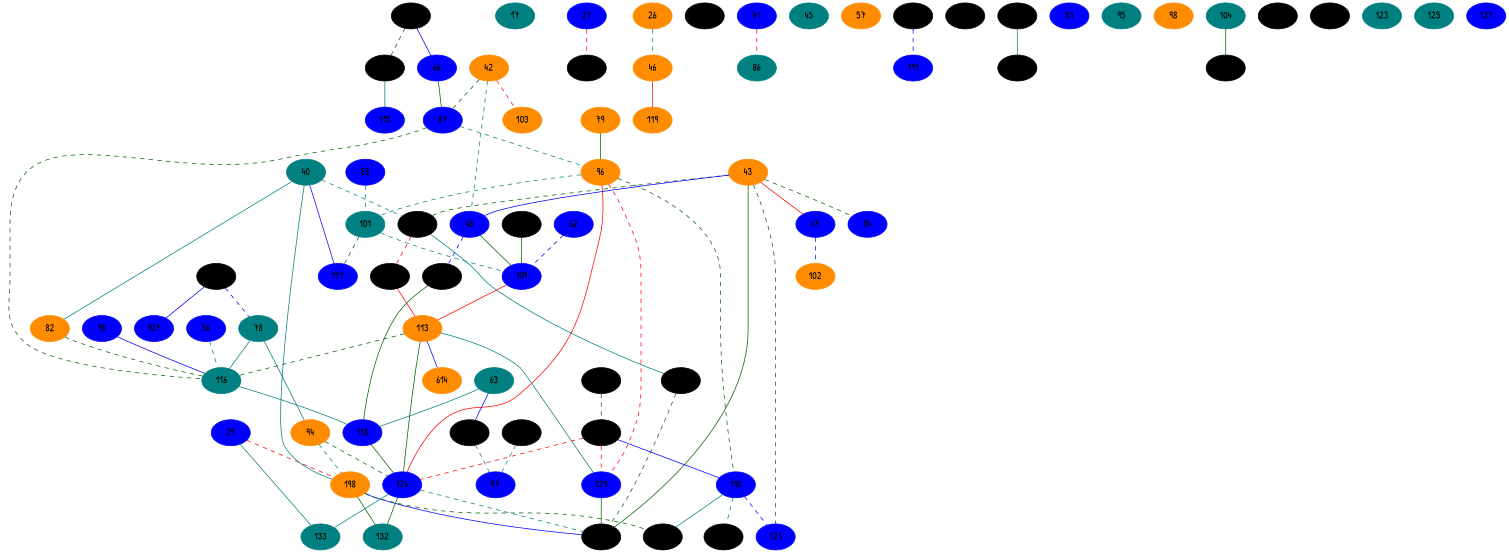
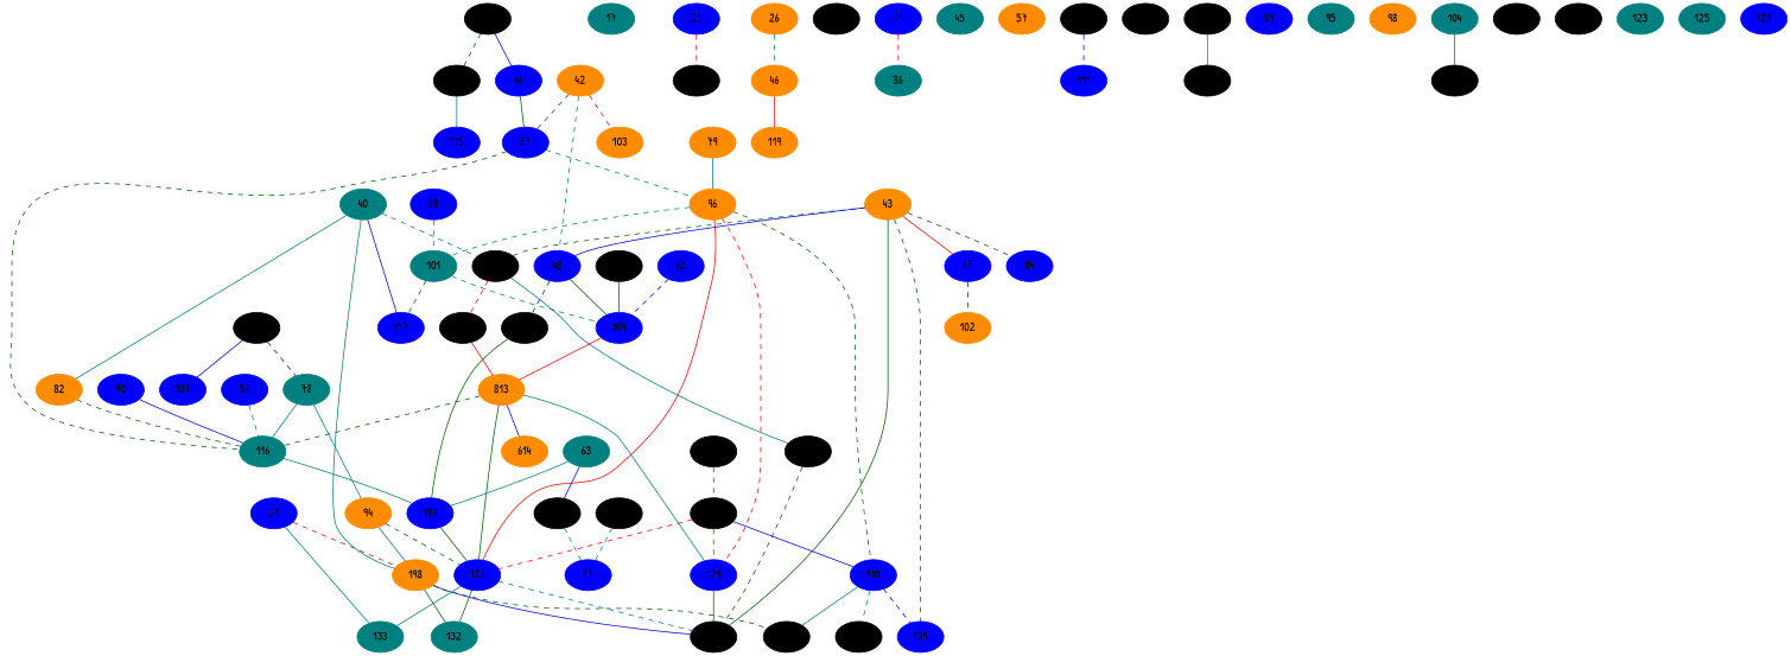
  graph {
    fontname="Patrick Hand"
    node [color=blue fontname="Patrick Hand" style=filled]
    edge [color=teal fontname="Patrick Hand" style=dashed]
    14 [color=black]
    66
    99 [color=black]
    87 [super="+36"]
    115
    16 [color=black]
    97
    17 [color=teal]
    68 [color=black]
    21
    26 [color=darkorange]
    46 [color=darkorange]
    119 [color=darkorange]
    28 [color=black]
    n15 [color=darkorange label=198 super="+12+20+59"]
    131 [color=black super="+1"]
    130 [color=black]
    132 [color=teal]
    29
    133 [color=teal]
    32 [color=black]
    78 [color=teal]
    107
    116 [color=teal super="+89+54+93"]
    94 [color=darkorange super="+22"]
    40 [color=teal super="+4"]
    60 [color=black super="+30"]
    82 [color=darkorange]
    117
    71 [color=black]
    85 [color=black super="+73"]
    86 [color=teal]
    41
    42 [color=darkorange super="+39"]
    48
    103 [color=darkorange]
    55 [color=black]
    109 [super="+80"]
    96 [color=darkorange super="+52+72"]
    43 [color=darkorange super="+24"]
    67
    84
    121
    102 [color=darkorange]
    45 [color=teal]
    118 [super="+37+38"]
-   113 [color=darkorange super="+7+47"]
+   113 [color=darkorange super="+7+47" label=813]
    126 [super="+65+105+74"]
    56
    57 [color=darkorange]
    58 [color=black]
    111
    62
    63 [color=teal super="+27+6+33"]
    77 [color=black]
    64 [color=black]
    69 [color=black]
    70 [color=black]
    101 [color=teal super="+35+9+75+91+51+83"]
    110 [super="+61+100"]
    129 [super="+44+25"]
    79 [color=darkorange]
    81
    n64 [color=darkorange label=614]
    88
    90
    92 [color=black]
    95 [color=teal]
    124 [color=black]
    98 [color=darkorange]
    104 [color=teal]
    112 [color=black]
    106 [color=black]
    108 [color=black]
    120 [color=black]
    122 [color=black]
    123 [color=teal]
    125 [color=teal]
    127 [super="+10"]
    14 -- 66 [color=blue style=solid]
    14 -- 99 [color=darkgreen]
    66 -- 87 [color=darkgreen style=solid]
    99 -- 115 [style=solid]
    87 -- 116 [color=darkgreen]
    87 -- 96 [weight=2]
    16 -- 97
    21 -- 68 [color=red]
    26 -- 46
    46 -- 119 [color=red style=solid]
    n15 -- 131 [color=blue style=solid weight=2]
    n15 -- 130 [color=darkgreen]
    n15 -- 132 [color=darkgreen style=solid]
    29 -- n15 [color=red]
    29 -- 133 [style=solid]
    32 -- 78 [color=blue]
    32 -- 107 [color=blue style=solid]
    78 -- 116 [style=solid]
    78 -- 94 [style=solid weight=2]
    116 -- 118 [style=solid]
-   94 -- n15
+   94 -- n15 [style=solid]
    94 -- 126 [color=darkgreen]
    40 -- n15 [style=solid]
    40 -- 60
    40 -- 82 [style=solid]
    40 -- 117 [color=blue style=solid]
    60 -- 71 [style=solid]
    60 -- 85 [color=red]
    82 -- 116 [color=darkgreen]
    71 -- 131 [color=darkgreen]
    85 -- 113 [color=red style=solid]
    41 -- 86 [color=red]
    42 -- 87 [color=darkgreen]
    42 -- 48
    42 -- 103 [color=red]
    48 -- 55 [color=blue]
    48 -- 109 [color=darkgreen style=solid]
    55 -- 118 [color=darkgreen style=solid]
    109 -- 113 [color=red style=solid weight=2]
    96 -- 126 [color=red style=solid]
    96 -- 101
    96 -- 110 [color=darkgreen]
    96 -- 129 [color=red]
    43 -- 131 [color=darkgreen style=solid weight=2]
    43 -- 60 [color=darkgreen weight=2]
    43 -- 48 [color=blue style=solid]
    43 -- 67 [color=red style=solid]
    43 -- 84 [color=darkgreen]
    43 -- 121 [color=darkgreen]
    67 -- 102 [color=blue]
    118 -- 126 [color=darkgreen style=solid]
    113 -- 116 [color=darkgreen weight=2]
    113 -- 126 [color=darkgreen style=solid]
    113 -- 129 [style=solid]
    113 -- n64 [color=blue style=solid]
    126 -- 131
    126 -- 132 [color=darkgreen style=solid]
    126 -- 133 [style=solid]
    56 -- 116
    58 -- 111 [color=blue]
    62 -- 109 [color=blue]
    63 -- 118 [style=solid]
    63 -- 77 [color=blue style=solid]
    77 -- 97
    69 -- 70 [style=solid]
    101 -- 117 [color=darkgreen]
    101 -- 109
    110 -- 130 [style=solid]
    110 -- 121 [color=blue]
    110 -- 124
    129 -- 131 [color=darkgreen style=solid weight=2]
-   79 -- 96 [color=darkgreen style=solid]
+   79 -- 96 [style=solid]
    88 -- 101
    90 -- 116 [color=blue style=solid]
    92 -- 109 [color=darkgreen style=solid]
    104 -- 112 [color=darkgreen style=solid]
    106 -- 108 [color=darkgreen]
    108 -- 126 [color=red]
    108 -- 110 [color=blue style=solid]
    108 -- 129 [color=red]
  }
